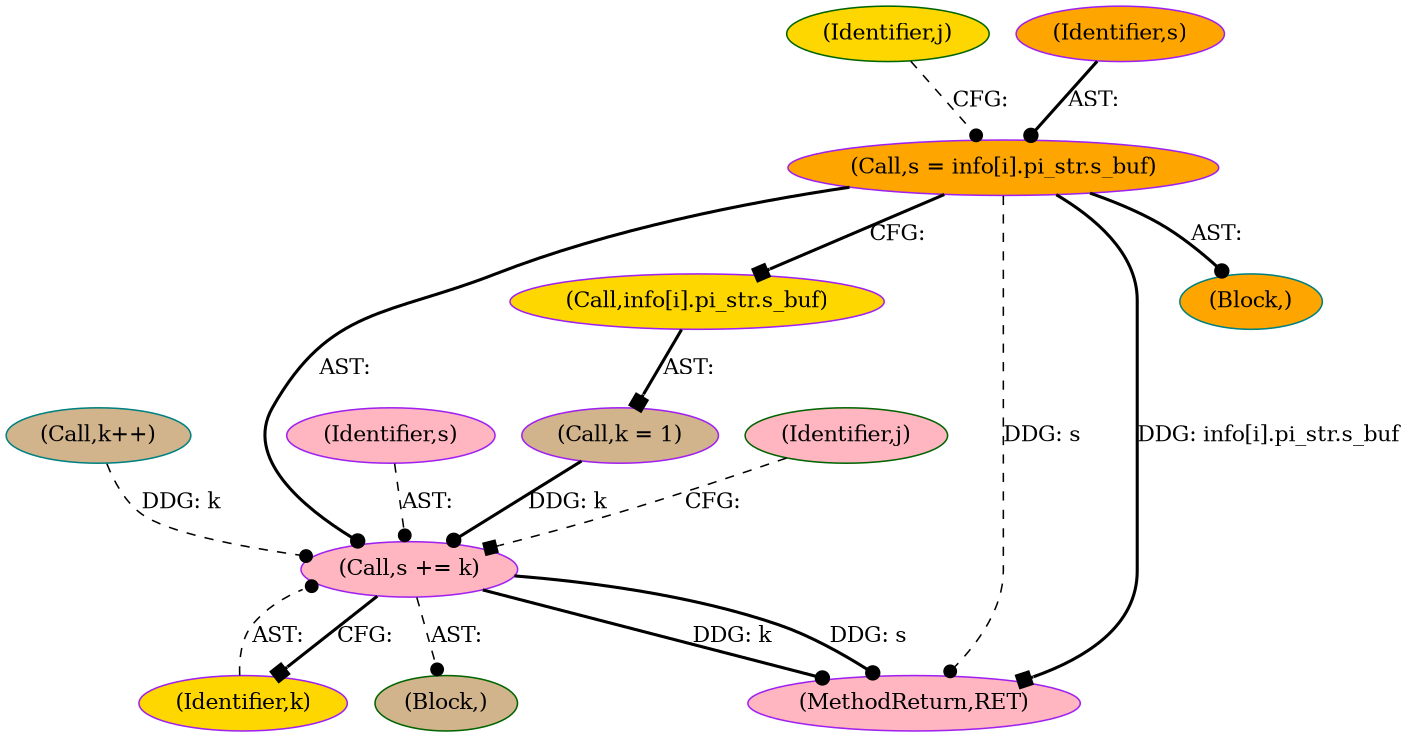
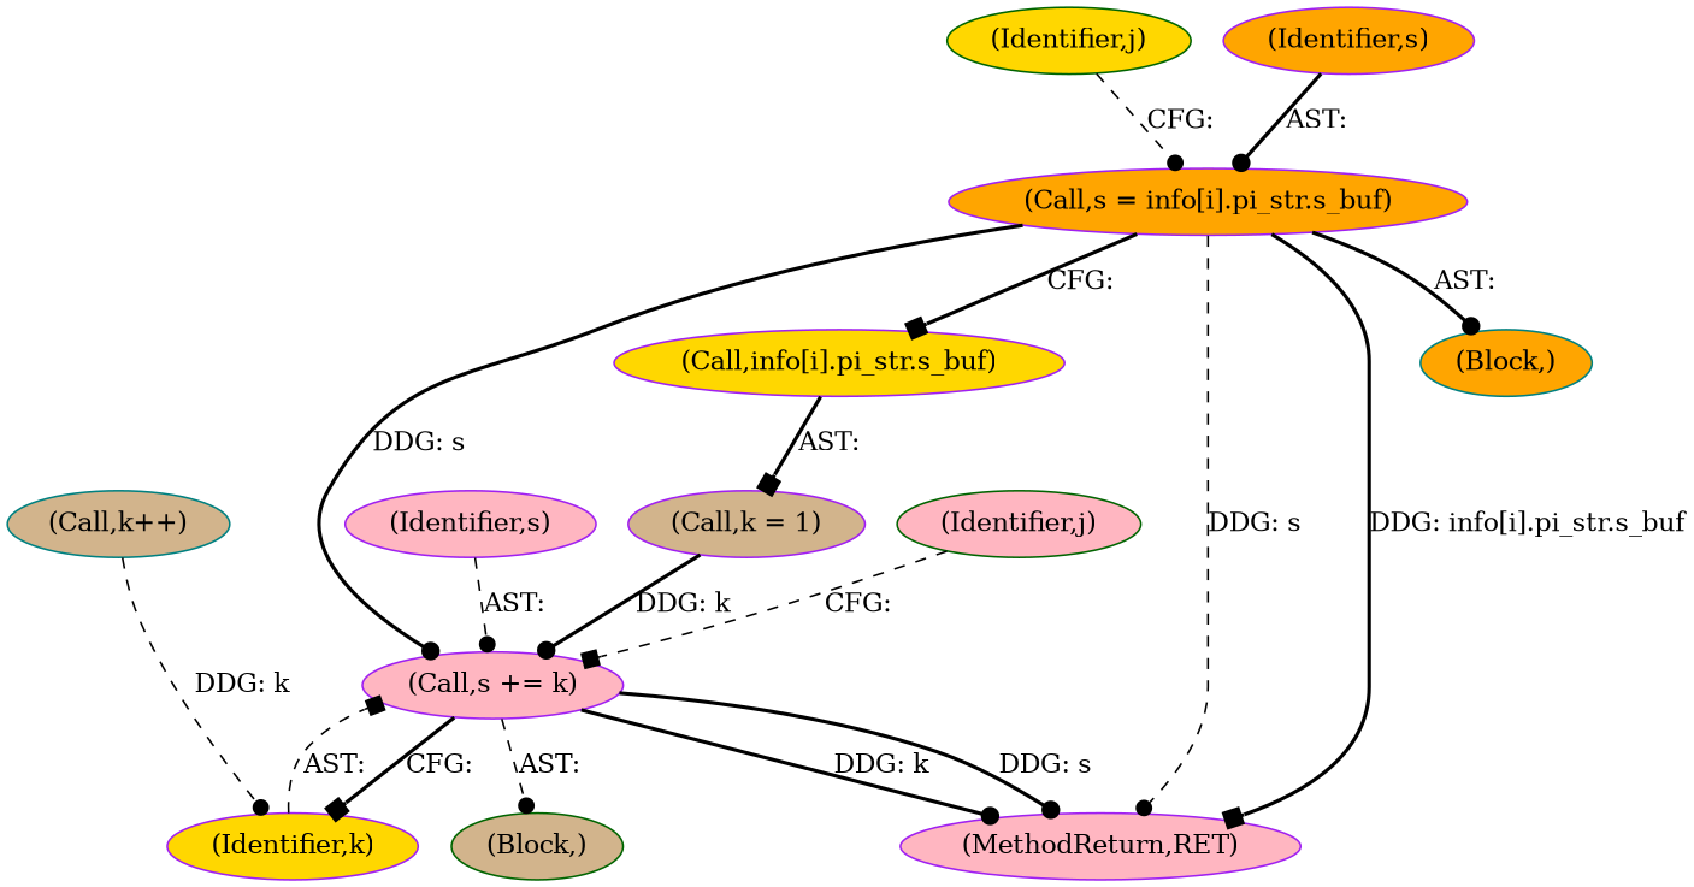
  digraph {
    node [color=purple fillcolor=lightpink style=filled]
    edge [arrowhead=dot style=bold]
    n1 [fillcolor=orange label="(Call,s = info[i].pi_str.s_buf)"]
    n2 [label="(Call,s += k)"]
    n3 [label="(MethodReturn,RET)"]
    n4 [fillcolor=gold label="(Call,info[i].pi_str.s_buf)"]
    n5 [color=teal fillcolor=orange label="(Block,)"]
    n6 [color=darkgreen fillcolor=tan label="(Block,)"]
    n7 [fillcolor=gold label="(Identifier,k)"]
    n8 [fillcolor=tan label="(Call,k = 1)"]
    n9 [color=teal fillcolor=tan label="(Call,k++)"]
    n10 [color=darkgreen fillcolor=gold label="(Identifier,j)"]
    n11 [label="(Identifier,s)"]
    n12 [fillcolor=orange label="(Identifier,s)"]
    n13 [color=darkgreen label="(Identifier,j)"]
-   n1 -> n2 [label="AST: "]
+   n1 -> n2 [label="DDG: s"]
    n1 -> n3 [label="DDG: s" style=dashed]
    n1 -> n3 [arrowhead=box label="DDG: info[i].pi_str.s_buf"]
    n1 -> n4 [arrowhead=box label="CFG: "]
    n1 -> n5 [label="AST: "]
    n2 -> n3 [label="DDG: k"]
    n2 -> n3 [label="DDG: s"]
    n2 -> n6 [label="AST: " style=dashed]
    n2 -> n7 [arrowhead=box label="CFG: "]
    n4 -> n8 [arrowhead=box label="AST: "]
-   n7 -> n2 [label="AST: " style=dashed]
+   n7 -> n2 [arrowhead=box label="AST: " style=dashed]
    n8 -> n2 [label="DDG: k"]
-   n9 -> n2 [label="DDG: k" style=dashed]
+   n9 -> n7 [label="DDG: k" style=dashed]
    n10 -> n1 [label="CFG: " style=dashed]
    n11 -> n2 [label="AST: " style=dashed]
    n12 -> n1 [label="AST: "]
    n13 -> n2 [arrowhead=box label="CFG: " style=dashed]
  }
